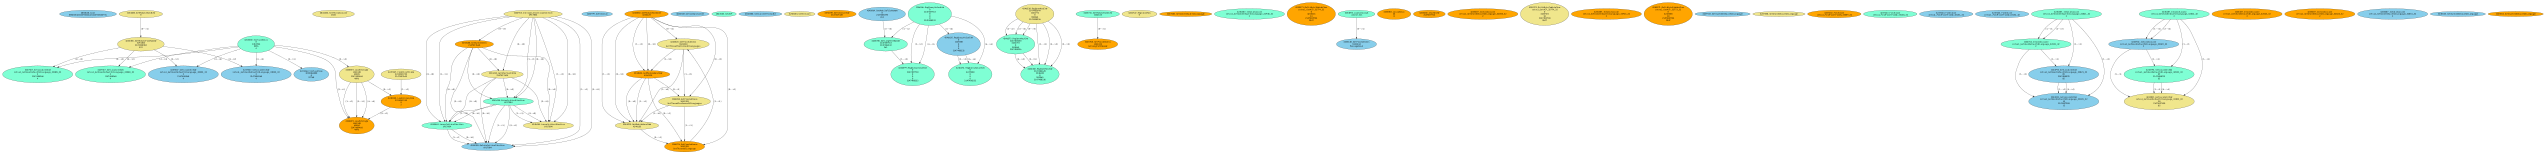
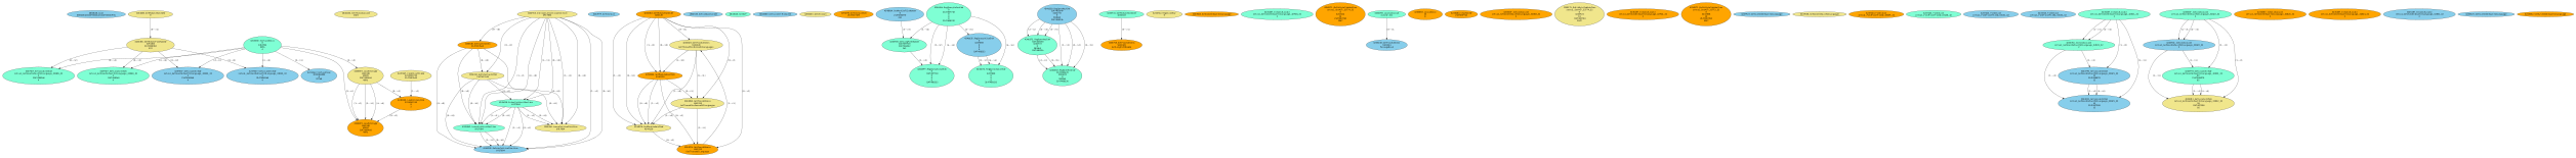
  digraph {
    fontname="IBM Plex Mono"
    node [fillcolor=aquamarine fontname="IBM Plex Mono" style=filled]
    edge [fontname="IBM Plex Mono"]
    n1 [fillcolor=skyblue label="6850628.main\n0002253a5beb9d462a311149d3b439fc"]
    n2 [fillcolor=khaki label="4254480.GetModuleHandleW\n0"]
    n3 [fillcolor=khaki label="4243306.GetModuleFileNameW\n4194304\n2147408904\n522"]
    n4 [label="4247567.GetLocaleInfoW\nretval_GetUserDefaultUILanguage_32885_32\n3\n2147408268\n4"]
    n5 [label="4247567.GetLocaleInfoW\nretval_GetUserDefaultUILanguage_33048_32\n3\n2147408268\n4"]
    n6 [fillcolor=skyblue label="4247567.GetLocaleInfoW\nretval_GetUserDefaultUILanguage_33052_32\n3\n2147408268\n4"]
    n7 [fillcolor=skyblue label="4247567.GetLocaleInfoW\nretval_GetUserDefaultUILanguage_33053_32\n3\n2147408268\n4"]
    n8 [fillcolor=khaki label="6844434.SetThreadLocale\n1024"]
    n9 [fillcolor=khaki label="4243965.InitializeCriticalSection\n6917004"]
    n10 [fillcolor=orange label="4250188.GetSystemInfo\n2147417660"]
    n11 [fillcolor=khaki label="4214413.GetStartupInfoW\n2147417624"]
    n12 [label="4245418.EnterCriticalSection\n6917004"]
    n13 [label="4245469.LeaveCriticalSection\n6917004"]
    n14 [fillcolor=skyblue label="4244205.DeleteCriticalSection\n6917004"]
    n15 [fillcolor=khaki label="4245454.LeaveCriticalSection\n6917004"]
    n16 [fillcolor=skyblue label="4243979.GetVersion\n"]
    n17 [fillcolor=orange label="4244018.GetModuleHandleW\n4244120"]
    n18 [fillcolor=khaki label="4244024.GetProcAddress\n9441320\nGetThreadPreferredUILanguages"]
    n19 [fillcolor=orange label="4244044.GetModuleHandleW\n4244120"]
    n20 [fillcolor=khaki label="4244050.GetProcAddress\n9441320\nSetThreadPreferredUILanguages"]
    n21 [fillcolor=khaki label="4244070.GetModuleHandleW\n4244120"]
    n22 [fillcolor=orange label="4244076.GetProcAddress\n9441320\nGetThreadUILanguage"]
    n23 [fillcolor=skyblue label="6844540.GetCommandLineW\n"]
    n24 [label="6844560.GetACP\n"]
    n25 [fillcolor=skyblue label="6844580.GetCurrentThreadId\n"]
    n26 [fillcolor=khaki label="4250204.GetVersion\n"]
    n27 [fillcolor=orange label="4276690.GetVersionExW\n2147417420"]
    n28 [fillcolor=skyblue label="4248064.GetModuleFileNameW\n0\n2147408370\n261"]
    n29 [label="4245785.GetLongPathNameW\n2147407710\n2147406542\n261"]
    n30 [label="4246599.RegQueryValueExW\n0\n2147407710\n0\n0\n0\n2147408232"]
    n31 [label="4215383.VirtualAlloc\n0\n1310704\n4096\n4"]
    n32 [fillcolor=skyblue label="4221262.VirtualFree\n3223060480\n0\n32768"]
    n33 [fillcolor=khaki label="4250073.LoadStringW\n9441340\n65485\n2147409468\n4096"]
    n34 [fillcolor=orange label="4250073.LoadStringW\n9441340\n65484\n2147409468\n4096"]
    n35 [fillcolor=orange label="4248145.LoadLibraryExW\n3224341740\n0\n2"]
-   n36 [fillcolor=khaki label="4246338.RegOpenKeyExW\n2147483649\n4246772\n0\n983065\n2147408236"]
+   n36 [fillcolor=skyblue label="4246338.RegOpenKeyExW\n2147483649\n4246772\n0\n983065\n2147408236"]
    n37 [label="4246372.RegOpenKeyExW\n2147483650\n4246772\n0\n983065\n2147408236"]
    n38 [label="4246402.RegOpenKeyExW\n2147483649\n4246832\n0\n983065\n2147408236"]
    n39 [label="4245741.GetModuleHandleW\n4246160"]
    n40 [fillcolor=orange label="4245758.GetProcAddress\n9441320\nGetLongPathNameW"]
    n41 [label="4246556.RegQueryValueExW\n0\n2147407710\n0\n0\n0\n2147408232"]
    n42 [fillcolor=skyblue label="4246635.RegQueryValueExW\n0\n4247000\n0\n0\n0\n2147408232"]
    n43 [label="4246676.RegQueryValueExW\n0\n4247000\n0\n0\n0\n2147408232"]
    n44 [fillcolor=khaki label="4246722.RegCloseKey\n0"]
    n45 [fillcolor=orange label="4247883.GetUserDefaultUILanguage\n"]
    n46 [label="4245487.IsValidLocale\nretval_GetUserDefaultUILanguage_32938_32\n2"]
    n47 [fillcolor=orange label="4250171.MultiByteToWideChar\nretval_GetACP_32774_32\n0\n4243616\n14\n2147403704\n2047"]
    n48 [label="4254893.LoadLibraryA\nuser32.dll"]
    n49 [fillcolor=skyblue label="4255148.GetProcAddress\n9441344\nMessageBoxA"]
    n50 [fillcolor=orange label="4255003.LocalAlloc\n64\n8"]
    n51 [fillcolor=orange label="4245683.CharNextW\n2147407716"]
    n52 [fillcolor=orange label="4245487.IsValidLocale\nretval_GetUserDefaultUILanguage_32850_32\n2"]
    n53 [fillcolor=khaki label="4250171.MultiByteToWideChar\nretval_GetACP_32774_32\n0\n4243924\n10\n2147403704\n2047"]
    n54 [fillcolor=orange label="4245487.IsValidLocale\nretval_GetUserDefaultUILanguage_32926_32\n2"]
    n55 [fillcolor=orange label="4250171.MultiByteToWideChar\nretval_GetACP_32773_32\n0\n4243508\n10\n2147403704\n2047"]
    n56 [fillcolor=skyblue label="4247923.GetSystemDefaultUILanguage\n"]
    n57 [fillcolor=khaki label="4247558.GetUserDefaultUILanguage\n"]
    n58 [fillcolor=khaki label="4247247.FindFirstFileW\n3224341740\n2147407640"]
    n59 [fillcolor=orange label="4247263.FindClose\nretval_FindFirstFileW_33059_32"]
    n60 [label="4247263.FindClose\nretval_FindFirstFileW_33148_32"]
    n61 [fillcolor=skyblue label="4247263.FindClose\nretval_FindFirstFileW_33151_32"]
    n62 [fillcolor=skyblue label="4247263.FindClose\nretval_FindFirstFileW_33152_32"]
    n63 [label="4245487.IsValidLocale\nretval_GetUserDefaultUILanguage_32821_32\n2"]
    n64 [label="4244766.IsValidLocale\nretval_GetUserDefaultUILanguage_32821_32\n2"]
    n65 [fillcolor=skyblue label="4244794.GetLocaleInfoW\nretval_GetUserDefaultUILanguage_32821_32\n89\n2147408070\n85"]
    n66 [fillcolor=skyblue label="4244811.GetLocaleInfoW\nretval_GetUserDefaultUILanguage_32821_32\n90\n2147407900\n85"]
    n67 [label="4245487.IsValidLocale\nretval_GetUserDefaultUILanguage_32822_32\n2"]
    n68 [fillcolor=skyblue label="4244766.IsValidLocale\nretval_GetUserDefaultUILanguage_32822_32\n2"]
    n69 [label="4244794.GetLocaleInfoW\nretval_GetUserDefaultUILanguage_32822_32\n89\n2147408070\n85"]
    n70 [fillcolor=khaki label="4244811.GetLocaleInfoW\nretval_GetUserDefaultUILanguage_32822_32\n90\n2147407900\n85"]
    n71 [fillcolor=orange label="4245487.IsValidLocale\nretval_GetUserDefaultUILanguage_32823_32\n2"]
    n72 [fillcolor=orange label="4245487.IsValidLocale\nretval_GetUserDefaultUILanguage_32824_32\n2"]
    n73 [fillcolor=skyblue label="4245487.IsValidLocale\nretval_GetUserDefaultUILanguage_32851_32\n2"]
    n74 [fillcolor=skyblue label="4245525.GetSystemDefaultUILanguage\n"]
    n75 [fillcolor=orange label="4245552.GetSystemDefaultUILanguage\n"]
    n2 -> n3 [label="(0-->1)"]
    n3 -> n4 [label="(0-->2)"]
    n3 -> n5 [label="(0-->2)"]
    n3 -> n6 [label="(0-->2)"]
    n3 -> n7 [label="(0-->2)"]
    n9 -> n10 [label="(0-->0)"]
    n9 -> n11 [label="(0-->0)"]
    n9 -> n12 [label="(1-->1)"]
    n9 -> n12 [label="(0-->0)"]
    n9 -> n13 [label="(1-->1)"]
    n9 -> n13 [label="(0-->0)"]
    n9 -> n14 [label="(1-->1)"]
    n9 -> n14 [label="(0-->0)"]
    n9 -> n15 [label="(1-->1)"]
    n9 -> n15 [label="(0-->0)"]
    n10 -> n11 [label="(0-->0)"]
-   n10 -> n12 [label="(0-->0)"]
    n10 -> n13 [label="(0-->0)"]
    n10 -> n14 [label="(0-->0)"]
    n10 -> n15 [label="(0-->0)"]
    n11 -> n12 [label="(0-->0)"]
    n11 -> n13 [label="(0-->0)"]
    n11 -> n14 [label="(0-->0)"]
    n11 -> n15 [label="(0-->0)"]
    n12 -> n13 [label="(1-->1)"]
    n12 -> n13 [label="(0-->0)"]
    n12 -> n14 [label="(1-->1)"]
    n12 -> n14 [label="(0-->0)"]
    n12 -> n15 [label="(1-->1)"]
    n12 -> n15 [label="(0-->0)"]
    n13 -> n14 [label="(1-->1)"]
    n13 -> n14 [label="(0-->0)"]
    n17 -> n18 [label="(0-->1)"]
    n17 -> n19 [label="(1-->1)"]
    n17 -> n19 [label="(0-->0)"]
    n17 -> n20 [label="(0-->1)"]
    n17 -> n21 [label="(1-->1)"]
    n17 -> n21 [label="(0-->0)"]
    n17 -> n22 [label="(0-->1)"]
    n18 -> n19 [label="(1-->0)"]
    n18 -> n20 [label="(1-->1)"]
    n18 -> n21 [label="(1-->0)"]
    n19 -> n20 [label="(0-->1)"]
    n19 -> n21 [label="(1-->1)"]
    n19 -> n21 [label="(0-->0)"]
    n19 -> n22 [label="(0-->1)"]
    n20 -> n21 [label="(1-->0)"]
    n20 -> n22 [label="(1-->1)"]
    n21 -> n22 [label="(0-->1)"]
    n22 -> n18 [label="(1-->1)"]
    n28 -> n29 [label="(3-->3)"]
    n29 -> n30 [label="(1-->2)"]
    n31 -> n4 [label="(4-->4)"]
    n31 -> n5 [label="(4-->4)"]
    n31 -> n6 [label="(4-->4)"]
    n31 -> n7 [label="(4-->4)"]
    n31 -> n32 [label="(0-->1)"]
    n31 -> n33 [label="(3-->4)"]
    n31 -> n34 [label="(3-->4)"]
    n33 -> n34 [label="(1-->1)"]
    n33 -> n34 [label="(3-->3)"]
    n33 -> n34 [label="(4-->4)"]
    n33 -> n35 [label="(0-->1)"]
    n35 -> n34 [label="(0-->1)"]
    n36 -> n37 [label="(2-->2)"]
    n36 -> n37 [label="(4-->4)"]
    n36 -> n37 [label="(5-->5)"]
    n36 -> n38 [label="(1-->1)"]
    n36 -> n38 [label="(4-->4)"]
    n36 -> n38 [label="(5-->5)"]
    n37 -> n38 [label="(4-->4)"]
    n37 -> n38 [label="(5-->5)"]
    n39 -> n40 [label="(0-->1)"]
    n41 -> n29 [label="(1-->2)"]
    n41 -> n30 [label="(2-->2)"]
    n41 -> n30 [label="(6-->6)"]
    n41 -> n42 [label="(6-->6)"]
    n41 -> n43 [label="(6-->6)"]
    n42 -> n43 [label="(2-->2)"]
    n42 -> n43 [label="(6-->6)"]
    n48 -> n49 [label="(0-->1)"]
    n58 -> n35 [label="(1-->1)"]
    n63 -> n64 [label="(1-->1)"]
    n63 -> n64 [label="(2-->2)"]
    n63 -> n65 [label="(1-->1)"]
    n63 -> n66 [label="(1-->1)"]
    n64 -> n65 [label="(1-->1)"]
    n64 -> n66 [label="(1-->1)"]
    n65 -> n66 [label="(1-->1)"]
    n65 -> n66 [label="(4-->4)"]
    n67 -> n68 [label="(1-->1)"]
    n67 -> n68 [label="(2-->2)"]
    n67 -> n69 [label="(1-->1)"]
    n67 -> n70 [label="(1-->1)"]
    n68 -> n69 [label="(1-->1)"]
    n68 -> n70 [label="(1-->1)"]
    n69 -> n70 [label="(1-->1)"]
    n69 -> n70 [label="(4-->4)"]
  }
